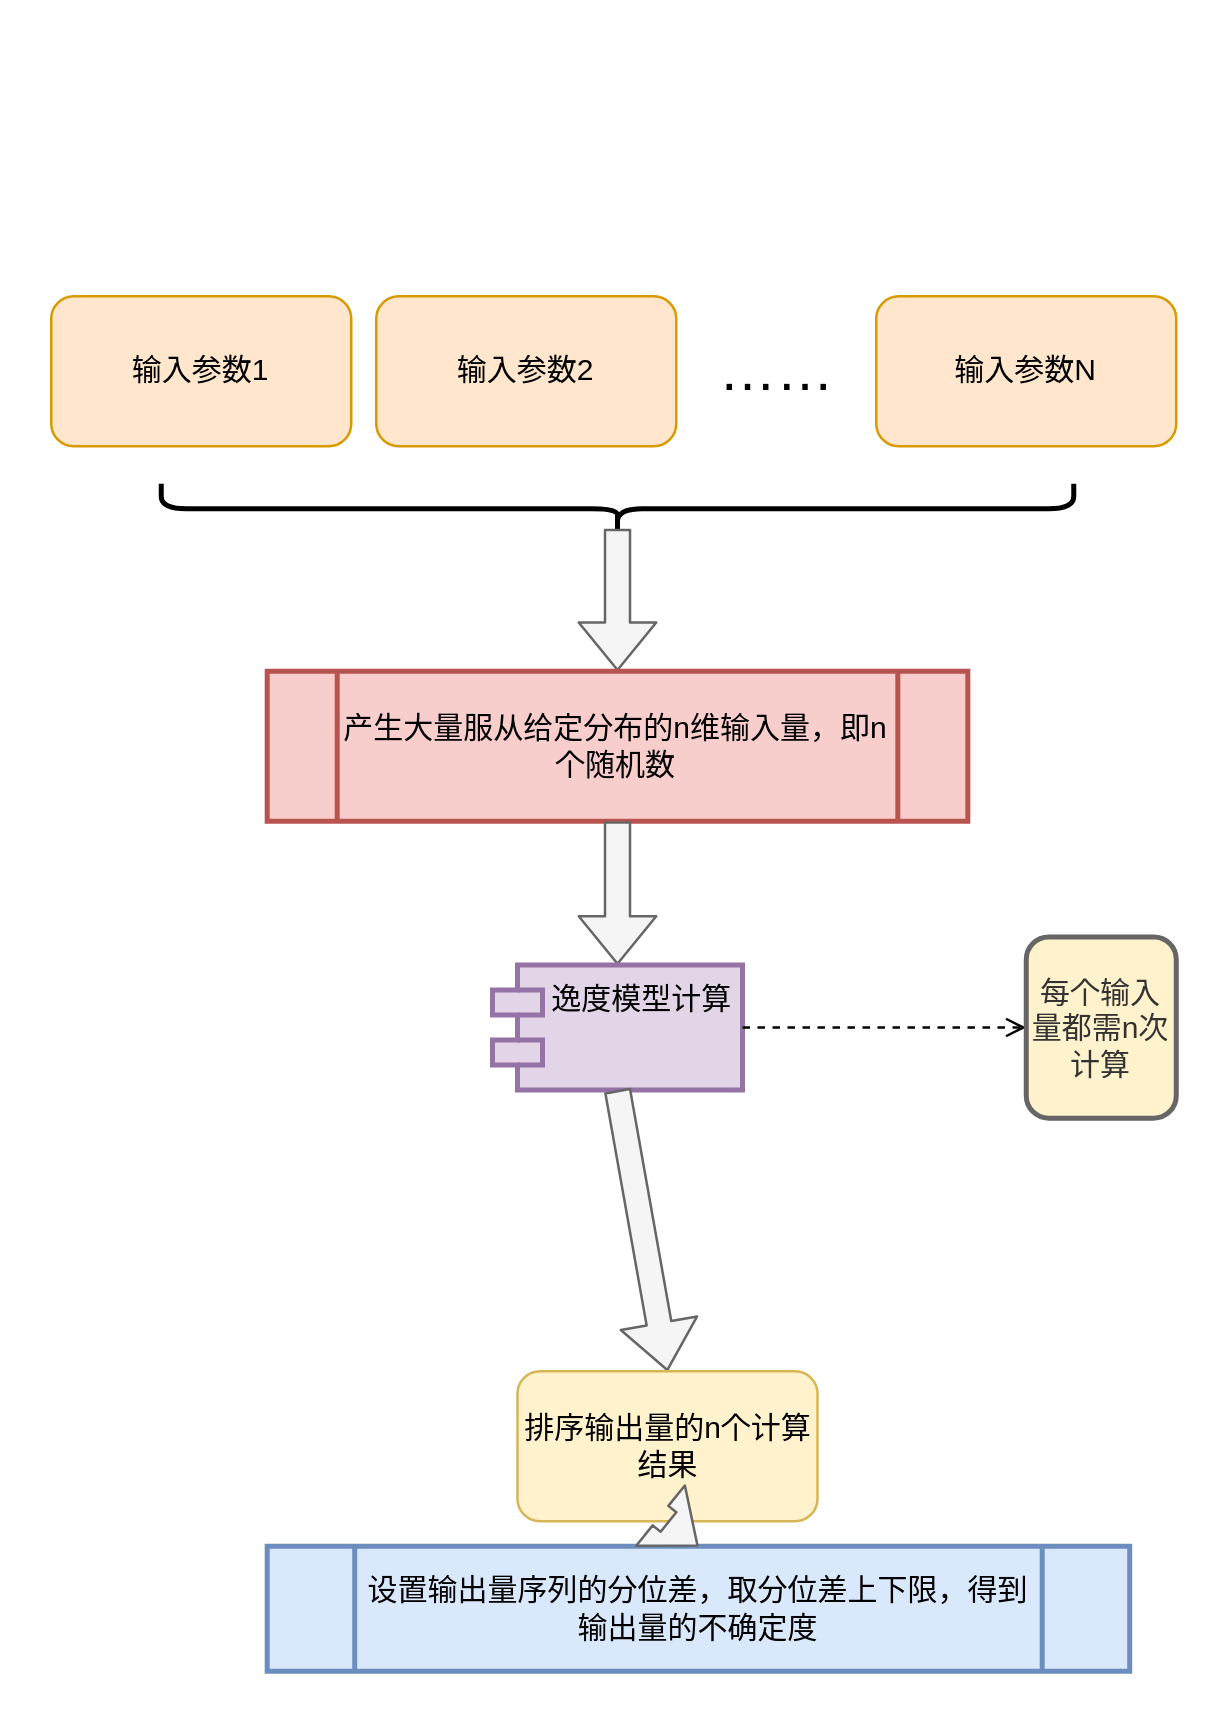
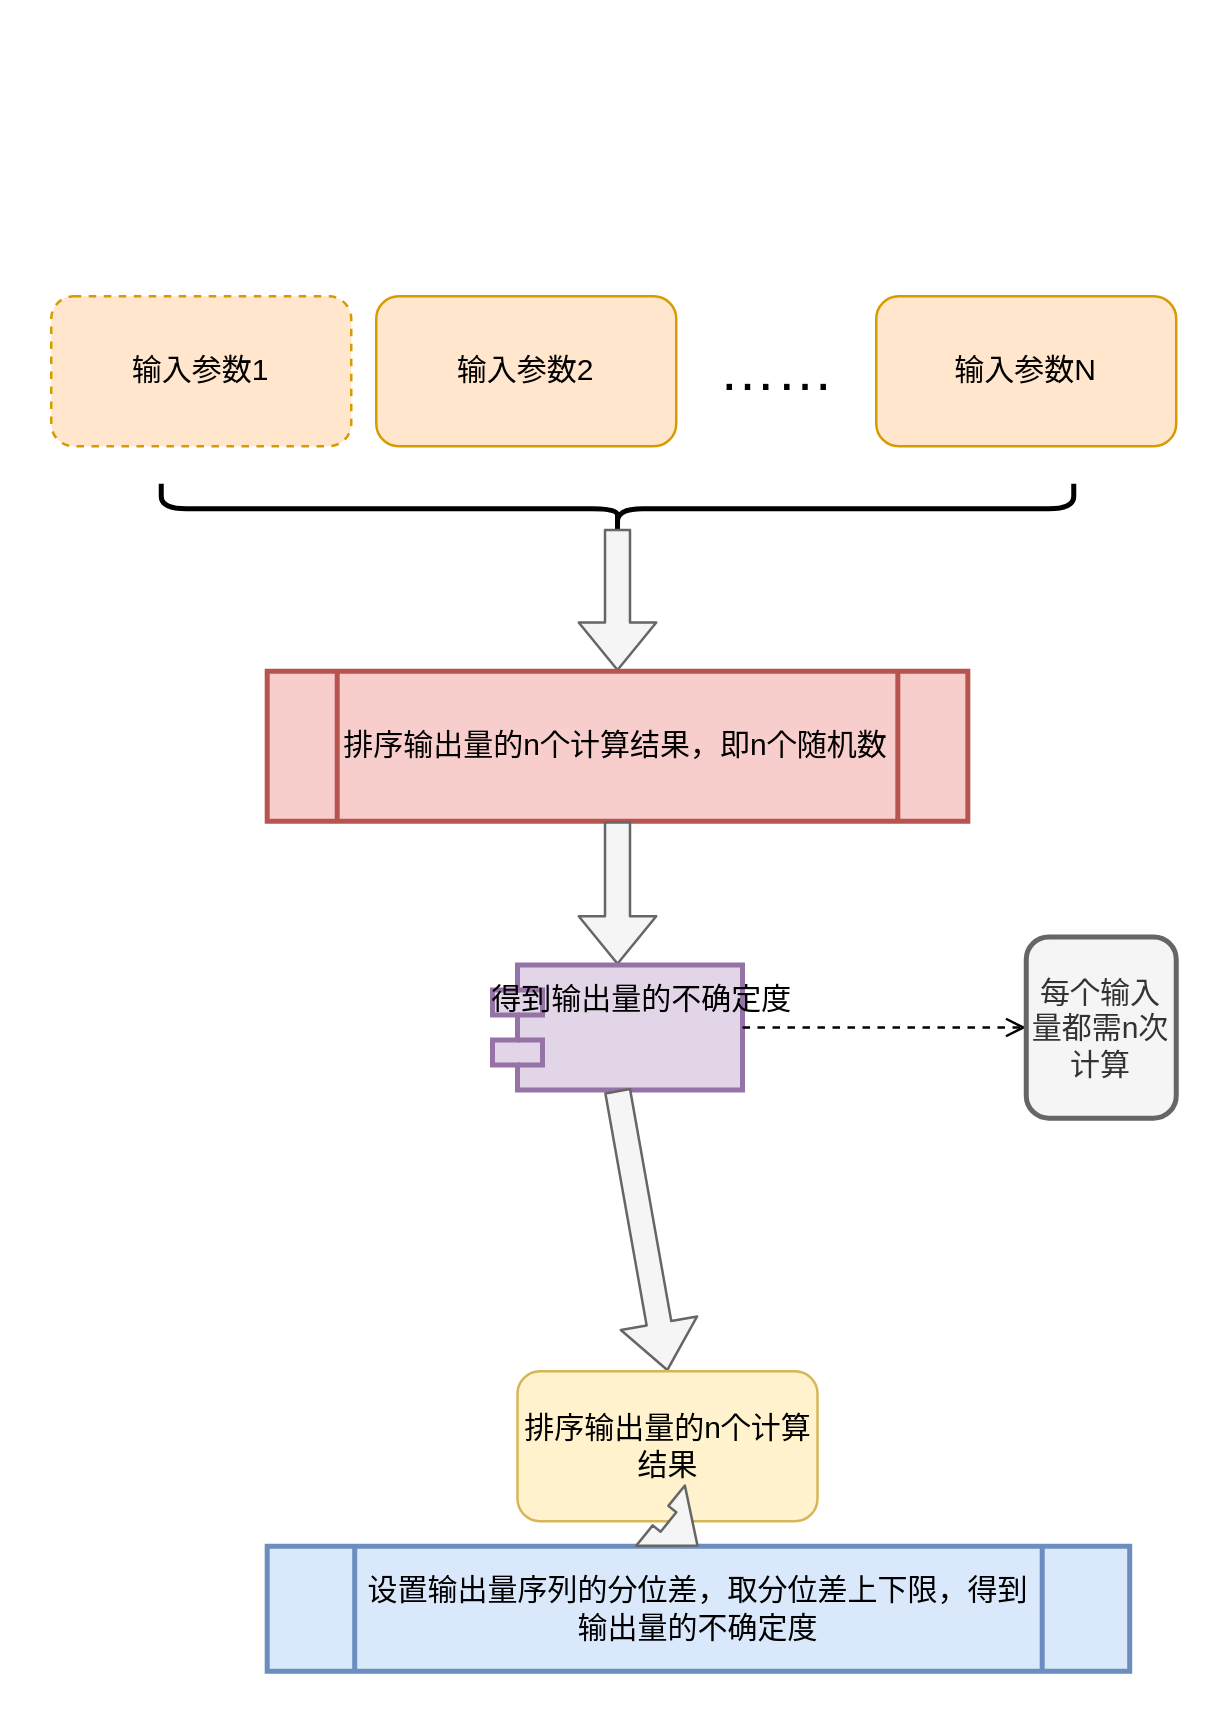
  <mxCell id="0" />
  <mxCell id="1" parent="0" />
- <mxCell id="2" value="输入参数1" style="rounded=1;whiteSpace=wrap;html=1;fillColor=#ffe6cc;strokeColor=#d79b00;" vertex="1" parent="1"><mxGeometry x="20" y="118" width="120" height="60" as="geometry" /></mxCell>
+ <mxCell id="2" value="输入参数1" style="rounded=1;whiteSpace=wrap;html=1;fillColor=#ffe6cc;strokeColor=#d79b00;dashed=1;" vertex="1" parent="1"><mxGeometry x="20" y="118" width="120" height="60" as="geometry" /></mxCell>
  <mxCell id="3" value="输入参数2&lt;span style=&quot;color: rgba(0 , 0 , 0 , 0) ; font-family: monospace ; font-size: 0px&quot;&gt;%3CmxGraphModel%3E%3Croot%3E%3CmxCell%20id%3D%220%22%2F%3E%3CmxCell%20id%3D%221%22%20parent%3D%220%22%2F%3E%3CmxCell%20id%3D%222%22%20value%3D%22%E8%BE%93%E5%85%A5%E5%8F%82%E6%95%B01%22%20style%3D%22rounded%3D1%3BwhiteSpace%3Dwrap%3Bhtml%3D1%3B%22%20vertex%3D%221%22%20parent%3D%221%22%3E%3CmxGeometry%20x%3D%22170%22%20y%3D%22310%22%20width%3D%22120%22%20height%3D%2260%22%20as%3D%22geometry%22%2F%3E%3C%2FmxCell%3E%3C%2Froot%3E%3C%2FmxGraphModel%3E&lt;/span&gt;" style="rounded=1;whiteSpace=wrap;html=1;fillColor=#ffe6cc;strokeColor=#d79b00;" vertex="1" parent="1"><mxGeometry x="150" y="118" width="120" height="60" as="geometry" /></mxCell>
  <mxCell id="4" value="输入参数N&lt;span style=&quot;color: rgba(0 , 0 , 0 , 0) ; font-family: monospace ; font-size: 0px&quot;&gt;%3CmxGraphModel%3E%3Croot%3E%3CmxCell%20id%3D%220%22%2F%3E%3CmxCell%20id%3D%221%22%20parent%3D%220%22%2F%3E%3CmxCell%20id%3D%222%22%20value%3D%22%E8%BE%93%E5%85%A5%E5%8F%82%E6%95%B01%22%20style%3D%22rounded%3D1%3BwhiteSpace%3Dwrap%3Bhtml%3D1%3B%22%20vertex%3D%221%22%20parent%3D%221%22%3E%3CmxGeometry%20x%3D%22170%22%20y%3D%22310%22%20width%3D%22120%22%20height%3D%2260%22%20as%3D%22geometry%22%2F%3E%3C%2FmxCell%3E%3C%2Froot%3E%3C%2FmxGraphModel&lt;/span&gt;" style="rounded=1;whiteSpace=wrap;html=1;fillColor=#ffe6cc;strokeColor=#d79b00;" vertex="1" parent="1"><mxGeometry x="350" y="118" width="120" height="60" as="geometry" /></mxCell>
  <mxCell id="5" value="&lt;font style=&quot;font-size: 23px&quot;&gt;……&lt;/font&gt;" style="text;html=1;align=center;verticalAlign=middle;resizable=0;points=[];autosize=1;strokeColor=none;rotation=0;strokeWidth=4;" vertex="1" parent="1"><mxGeometry x="280" y="138" width="60" height="20" as="geometry" /></mxCell>
  <mxCell id="6" value="" style="shape=curlyBracket;whiteSpace=wrap;html=1;rounded=1;flipH=1;strokeWidth=2;rotation=90;" vertex="1" parent="1"><mxGeometry x="236.5" y="20.5" width="20" height="365" as="geometry" /></mxCell>
  <mxCell id="7" value="" style="shape=flexArrow;endArrow=classic;html=1;entryX=0.5;entryY=0;entryDx=0;entryDy=0;exitX=0.1;exitY=0.5;exitDx=0;exitDy=0;exitPerimeter=0;fillColor=#f5f5f5;strokeColor=#666666;" edge="1" parent="1" source="6" target="8"><mxGeometry width="50" height="50" relative="1" as="geometry"><mxPoint x="246" y="218" as="sourcePoint" /><mxPoint x="246" y="308" as="targetPoint" /></mxGeometry></mxCell>
- <mxCell id="8" value="产生大量服从给定分布的n维输入量，即n个随机数" style="shape=process;whiteSpace=wrap;html=1;backgroundOutline=1;strokeWidth=2;fillColor=#f8cecc;strokeColor=#b85450;" vertex="1" parent="1"><mxGeometry x="106.38" y="268" width="280.25" height="60" as="geometry" /></mxCell>
+ <mxCell id="8" value="排序输出量的n个计算结果，即n个随机数" style="shape=process;whiteSpace=wrap;html=1;backgroundOutline=1;strokeWidth=2;fillColor=#f8cecc;strokeColor=#b85450;" vertex="1" parent="1"><mxGeometry x="106.38" y="268" width="280.25" height="60" as="geometry" /></mxCell>
  <mxCell id="9" value="" style="shape=flexArrow;endArrow=classic;html=1;exitX=0.5;exitY=1;exitDx=0;exitDy=0;entryX=0.5;entryY=0;entryDx=0;entryDy=0;fillColor=#f5f5f5;strokeColor=#666666;" edge="1" parent="1" source="8" target="10"><mxGeometry width="50" height="50" relative="1" as="geometry"><mxPoint x="246" y="368" as="sourcePoint" /><mxPoint x="246" y="458" as="targetPoint" /></mxGeometry></mxCell>
- <mxCell id="10" value="逸度模型计算" style="shape=module;align=left;spacingLeft=20;align=center;verticalAlign=top;strokeWidth=2;fillColor=#e1d5e7;strokeColor=#9673a6;" vertex="1" parent="1"><mxGeometry x="196.5" y="385.5" width="100" height="50" as="geometry" /></mxCell>
+ <mxCell id="10" value="得到输出量的不确定度" style="shape=module;align=left;spacingLeft=20;align=center;verticalAlign=top;strokeWidth=2;fillColor=#e1d5e7;strokeColor=#9673a6;" vertex="1" parent="1"><mxGeometry x="196.5" y="385.5" width="100" height="50" as="geometry" /></mxCell>
  <mxCell id="11" value="" style="shape=flexArrow;endArrow=classic;html=1;exitX=0.5;exitY=1;exitDx=0;exitDy=0;entryX=0.5;entryY=0;entryDx=0;entryDy=0;fillColor=#f5f5f5;strokeColor=#666666;" edge="1" parent="1" source="10" target="12"><mxGeometry width="50" height="50" relative="1" as="geometry"><mxPoint x="246.005" y="468" as="sourcePoint" /><mxPoint x="246" y="528" as="targetPoint" /></mxGeometry></mxCell>
  <mxCell id="12" value="排序输出量的n个计算结果" style="rounded=1;whiteSpace=wrap;html=1;fillColor=#fff2cc;strokeColor=#d6b656;" vertex="1" parent="1"><mxGeometry x="206.5" y="548" width="120" height="60" as="geometry" /></mxCell>
  <mxCell id="13" value="设置输出量序列的分位差，取分位差上下限，得到输出量的不确定度" style="shape=process;whiteSpace=wrap;html=1;backgroundOutline=1;strokeWidth=2;fillColor=#dae8fc;strokeColor=#6c8ebf;" vertex="1" parent="1"><mxGeometry x="106.38" y="618" width="345" height="50" as="geometry" /></mxCell>
  <mxCell id="14" value="" style="shape=flexArrow;endArrow=classic;html=1;exitX=0.5;exitY=1;exitDx=0;exitDy=0;entryX=0.5;entryY=0;entryDx=0;entryDy=0;fillColor=#f5f5f5;strokeColor=#666666;" edge="1" parent="1" source="12" target="13"><mxGeometry width="50" height="50" relative="1" as="geometry"><mxPoint x="246" y="588" as="sourcePoint" /><mxPoint x="246" y="658" as="targetPoint" /></mxGeometry></mxCell>
  <mxCell id="15" value="" style="endArrow=open;dashed=1;html=1;exitX=1;exitY=0.5;exitDx=0;exitDy=0;entryX=0.5;entryY=1;entryDx=0;entryDy=0;" edge="1" parent="1" source="10" target="16"><mxGeometry width="50" height="50" relative="1" as="geometry"><mxPoint x="330" y="428" as="sourcePoint" /><mxPoint x="370" y="411" as="targetPoint" /></mxGeometry></mxCell>
- <mxCell id="16" value="每个输入量都需n次计算" style="rounded=1;whiteSpace=wrap;html=1;strokeWidth=2;direction=south;glass=0;sketch=0;fillColor=#fff2cc;strokeColor=#666666;fontColor=#333333;" vertex="1" parent="1"><mxGeometry x="410" y="374.25" width="60" height="72.5" as="geometry" /></mxCell>
+ <mxCell id="16" value="每个输入量都需n次计算" style="rounded=1;whiteSpace=wrap;html=1;strokeWidth=2;direction=south;glass=0;sketch=0;fillColor=#f5f5f5;strokeColor=#666666;fontColor=#333333;" vertex="1" parent="1"><mxGeometry x="410" y="374.25" width="60" height="72.5" as="geometry" /></mxCell>
